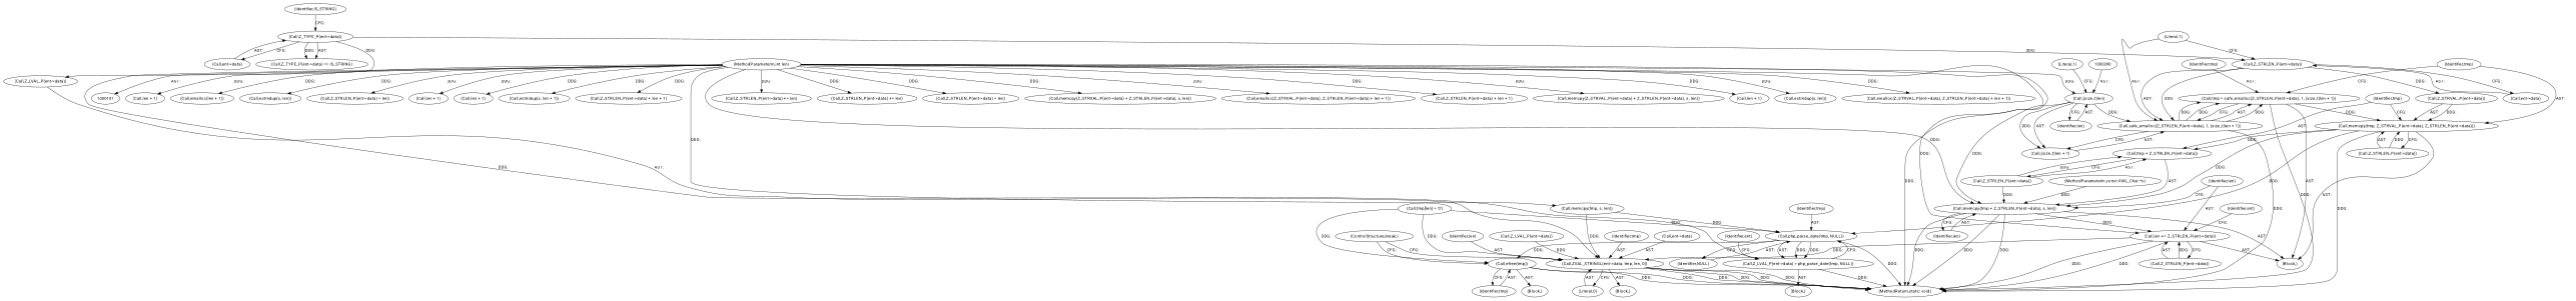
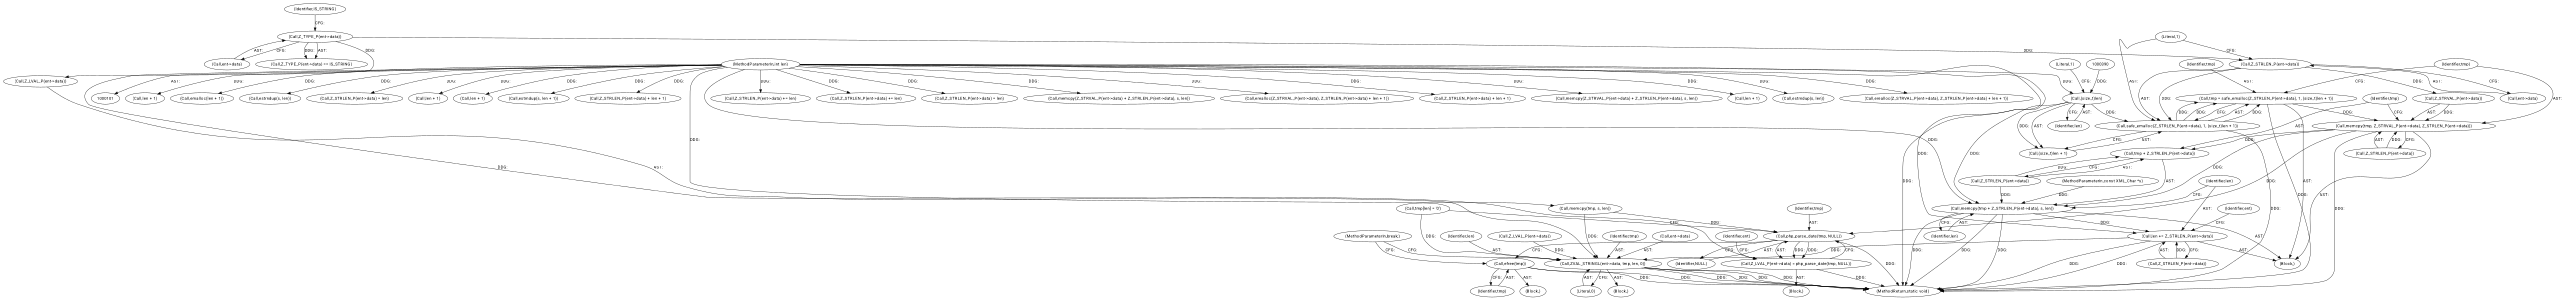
  digraph {
    fontname=Roboto
    node [fontname=Roboto]
    edge [fontname=Roboto]
    n1 [label="(Call,tmp = safe_emalloc(Z_STRLEN_P(ent->data), 1, (size_t)len + 1))"]
    n2 [label="(Call,safe_emalloc(Z_STRLEN_P(ent->data), 1, (size_t)len + 1))"]
    n3 [label="(Call,memcpy(tmp, Z_STRVAL_P(ent->data), Z_STRLEN_P(ent->data)))"]
    n4 [label="(Block,)"]
    n5 [label="(MethodReturn,static void)"]
    n6 [label="(Call,(size_t)len + 1)"]
    n7 [label="(Call,memcpy(tmp + Z_STRLEN_P(ent->data), s, len))"]
    n8 [label="(Call,tmp + Z_STRLEN_P(ent->data))"]
    n9 [label="(Call,php_parse_date(tmp, NULL))"]
    n10 [label="(Call,Z_STRLEN_P(ent->data))"]
    n11 [label="(Call,Z_STRLEN_P(ent->data))"]
    n12 [label="(Call,Z_STRVAL_P(ent->data))"]
    n13 [label="(Call,ent->data)"]
    n14 [label="(Call,Z_TYPE_P(ent->data))"]
    n15 [label="(Call,ent->data)"]
    n16 [label="(Call,Z_TYPE_P(ent->data) == IS_STRING)"]
    n17 [label="(Call,Z_LVAL_P(ent->data))"]
    n18 [label="(Call,Z_LVAL_P(ent->data) = php_parse_date(tmp, NULL))"]
    n19 [label="(Call,(size_t)len)"]
    n20 [label="(Identifier,len)"]
    n21 [label="(Call,len += Z_STRLEN_P(ent->data))"]
    n22 [label="(Identifier,len)"]
    n23 [label="(MethodParameterIn,int len)"]
    n24 [label="(Call,ZVAL_STRINGL(ent->data, tmp, len, 0))"]
    n25 [label="(Call,len + 1)"]
    n26 [label="(Call,emalloc(len + 1))"]
    n27 [label="(Call,estrndup(s, len))"]
    n28 [label="(Call,Z_STRLEN_P(ent->data) = len)"]
    n29 [label="(Call,len + 1)"]
    n30 [label="(Call,len + 1)"]
    n31 [label="(Call,estrndup(s, len + 1))"]
    n32 [label="(Call,Z_STRLEN_P(ent->data) + len + 1)"]
    n33 [label="(Call,Z_STRLEN_P(ent->data) += len)"]
    n34 [label="(Call,Z_STRLEN_P(ent->data) += len)"]
    n35 [label="(Call,Z_STRLEN_P(ent->data) = len)"]
    n36 [label="(Call,memcpy(Z_STRVAL_P(ent->data) + Z_STRLEN_P(ent->data), s, len))"]
    n37 [label="(Call,erealloc(Z_STRVAL_P(ent->data), Z_STRLEN_P(ent->data) + len + 1))"]
    n38 [label="(Call,Z_STRLEN_P(ent->data) + len + 1)"]
    n39 [label="(Call,memcpy(Z_STRVAL_P(ent->data) + Z_STRLEN_P(ent->data), s, len))"]
    n40 [label="(Call,memcpy(tmp, s, len))"]
    n41 [label="(Call,len + 1)"]
    n42 [label="(Call,estrndup(s, len))"]
    n43 [label="(Call,erealloc(Z_STRVAL_P(ent->data), Z_STRLEN_P(ent->data) + len + 1))"]
    1000101
    n45 [label="(Call,Z_STRLEN_P(ent->data))"]
    n46 [label="(Block,)"]
    n47 [label="(Literal,0)"]
    n48 [label="(Call,Z_STRLEN_P(ent->data))"]
    n49 [label="(Call,efree(tmp))"]
    n50 [label="(Identifier,NULL)"]
    n51 [label="(Block,)"]
    n52 [label="(Identifier,tmp)"]
    n53 [label="(Block,)"]
    n54 [label="(Identifier,ent)"]
    n55 [label="(Identifier,tmp)"]
    n56 [label="(Identifier,ent)"]
    n57 [label="(Identifier,tmp)"]
    n58 [label="(Identifier,tmp)"]
    n59 [label="(Literal,1)"]
-   n60 [label="(ControlStructure,break;)"]
+   n60 [label="(MethodParameterIn,break;)"]
    n61 [label="(Literal,1)"]
    n62 [label="(Call,tmp[len] = '\0')"]
    n63 [label="(Call,ent->data)"]
    n64 [label="(Identifier,IS_STRING)"]
    n65 [label="(Identifier,len)"]
    n66 [label="(Identifier,tmp)"]
    n67 [label="(Identifier,tmp)"]
    n68 [label="(MethodParameterIn,const XML_Char *s)"]
    n69 [label="(Identifier,len)"]
    n70 [label="(Call,Z_LVAL_P(ent->data))"]
    1000390
    n1 -> n2 [label="CFG: "]
    n1 -> n3 [label="DDG: "]
    n1 -> n4 [label="AST: "]
    n1 -> n5 [label="DDG: "]
    n2 -> n1 [label="AST: "]
    n2 -> n1 [label="DDG: "]
    n2 -> n1 [label="DDG: "]
    n2 -> n1 [label="DDG: "]
    n2 -> n5 [label="DDG: "]
    n2 -> n6 [label="CFG: "]
    n3 -> n4 [label="AST: "]
    n3 -> n5 [label="DDG: "]
    n3 -> n7 [label="DDG: "]
    n3 -> n8 [label="DDG: "]
    n3 -> n9 [label="DDG: "]
    n3 -> n10 [label="CFG: "]
    n6 -> n2 [label="AST: "]
    n7 -> n4 [label="AST: "]
    n7 -> n5 [label="DDG: "]
    n7 -> n5 [label="DDG: "]
    n7 -> n5 [label="DDG: "]
    n7 -> n21 [label="DDG: "]
    n7 -> n22 [label="CFG: "]
    n8 -> n7 [label="AST: "]
    n8 -> n48 [label="CFG: "]
    n9 -> n5 [label="DDG: "]
    n9 -> n18 [label="AST: "]
    n9 -> n18 [label="DDG: "]
    n9 -> n18 [label="DDG: "]
-   n9 -> n49 [label="DDG: "]
+   n9 -> n49 [label="CFG: "]
    n9 -> n50 [label="CFG: "]
    n10 -> n3 [label="AST: "]
    n10 -> n3 [label="DDG: "]
    n11 -> n2 [label="AST: "]
    n11 -> n2 [label="DDG: "]
    n11 -> n12 [label="DDG: "]
    n11 -> n13 [label="CFG: "]
    n12 -> n3 [label="AST: "]
    n12 -> n3 [label="DDG: "]
    n13 -> n11 [label="AST: "]
    n14 -> n11 [label="DDG: "]
    n14 -> n15 [label="CFG: "]
    n14 -> n16 [label="AST: "]
    n14 -> n16 [label="DDG: "]
    n14 -> n17 [label="DDG: "]
    n15 -> n14 [label="AST: "]
    n17 -> n18 [label="AST: "]
    n18 -> n5 [label="DDG: "]
    n18 -> n9 [label="CFG: "]
    n18 -> n51 [label="AST: "]
    n19 -> n2 [label="DDG: "]
    n19 -> n6 [label="AST: "]
    n19 -> n6 [label="DDG: "]
    n19 -> n7 [label="DDG: "]
    n19 -> n20 [label="CFG: "]
    n20 -> n19 [label="AST: "]
    n21 -> n4 [label="AST: "]
    n21 -> n5 [label="DDG: "]
    n21 -> n5 [label="DDG: "]
    n21 -> n24 [label="DDG: "]
    n21 -> n45 [label="CFG: "]
    n22 -> n7 [label="AST: "]
    n23 -> n5 [label="DDG: "]
    n23 -> n7 [label="DDG: "]
    n23 -> n19 [label="DDG: "]
    n23 -> n21 [label="DDG: "]
    n23 -> n24 [label="DDG: "]
    n23 -> n25 [label="DDG: "]
    n23 -> n26 [label="DDG: "]
    n23 -> n27 [label="DDG: "]
    n23 -> n28 [label="DDG: "]
    n23 -> n29 [label="DDG: "]
    n23 -> n30 [label="DDG: "]
    n23 -> n31 [label="DDG: "]
    n23 -> n32 [label="DDG: "]
    n23 -> n33 [label="DDG: "]
    n23 -> n34 [label="DDG: "]
    n23 -> n35 [label="DDG: "]
    n23 -> n36 [label="DDG: "]
    n23 -> n37 [label="DDG: "]
    n23 -> n38 [label="DDG: "]
    n23 -> n39 [label="DDG: "]
    n23 -> n40 [label="DDG: "]
    n23 -> n41 [label="DDG: "]
    n23 -> n42 [label="DDG: "]
    n23 -> n43 [label="DDG: "]
    n23 -> 1000101 [label="AST: "]
    n24 -> n5 [label="DDG: "]
    n24 -> n5 [label="DDG: "]
    n24 -> n5 [label="DDG: "]
    n24 -> n5 [label="DDG: "]
    n24 -> n46 [label="AST: "]
    n24 -> n47 [label="CFG: "]
    n40 -> n9 [label="DDG: "]
    n40 -> n24 [label="DDG: "]
    n45 -> n21 [label="AST: "]
    n45 -> n21 [label="DDG: "]
    n47 -> n24 [label="AST: "]
    n48 -> n7 [label="DDG: "]
    n48 -> n8 [label="AST: "]
    n48 -> n8 [label="DDG: "]
    n49 -> n5 [label="DDG: "]
    n49 -> n5 [label="DDG: "]
    n49 -> n52 [label="CFG: "]
    n49 -> n53 [label="AST: "]
    n50 -> n9 [label="AST: "]
    n52 -> n49 [label="AST: "]
    n54 -> n21 [label="CFG: "]
    n55 -> n9 [label="AST: "]
    n56 -> n18 [label="CFG: "]
    n57 -> n24 [label="AST: "]
    n58 -> n1 [label="CFG: "]
    n58 -> n3 [label="AST: "]
    n59 -> n2 [label="AST: "]
    n59 -> n11 [label="CFG: "]
    n60 -> n24 [label="CFG: "]
    n60 -> n49 [label="CFG: "]
    n61 -> n19 [label="CFG: "]
-   n62 -> n9 [label="DDG: "]
+   n62 -> n9 [label="CFG: "]
    n62 -> n24 [label="DDG: "]
-   n62 -> n49 [label="DDG: "]
    n63 -> n24 [label="AST: "]
    n64 -> n14 [label="CFG: "]
    n65 -> n24 [label="AST: "]
    n66 -> n3 [label="CFG: "]
    n66 -> n8 [label="AST: "]
    n67 -> n1 [label="AST: "]
    n68 -> n7 [label="DDG: "]
    n69 -> n7 [label="CFG: "]
    n69 -> n21 [label="AST: "]
    n70 -> n24 [label="DDG: "]
-   1000390 -> n19 [label="AST: "]
+   1000390 -> n19 [label="DDG: "]
  }
